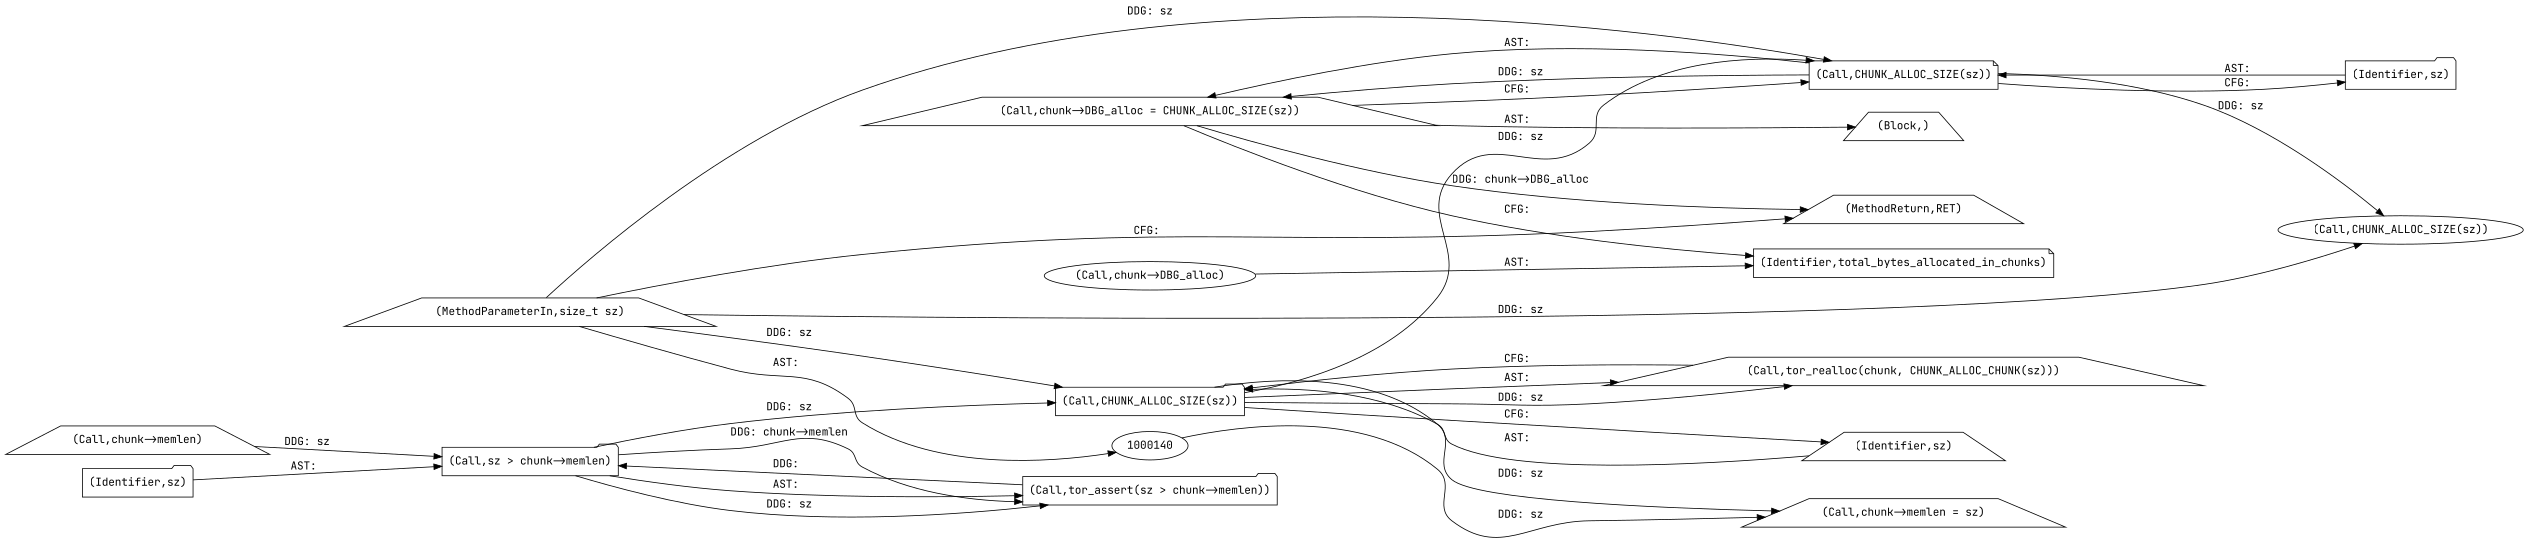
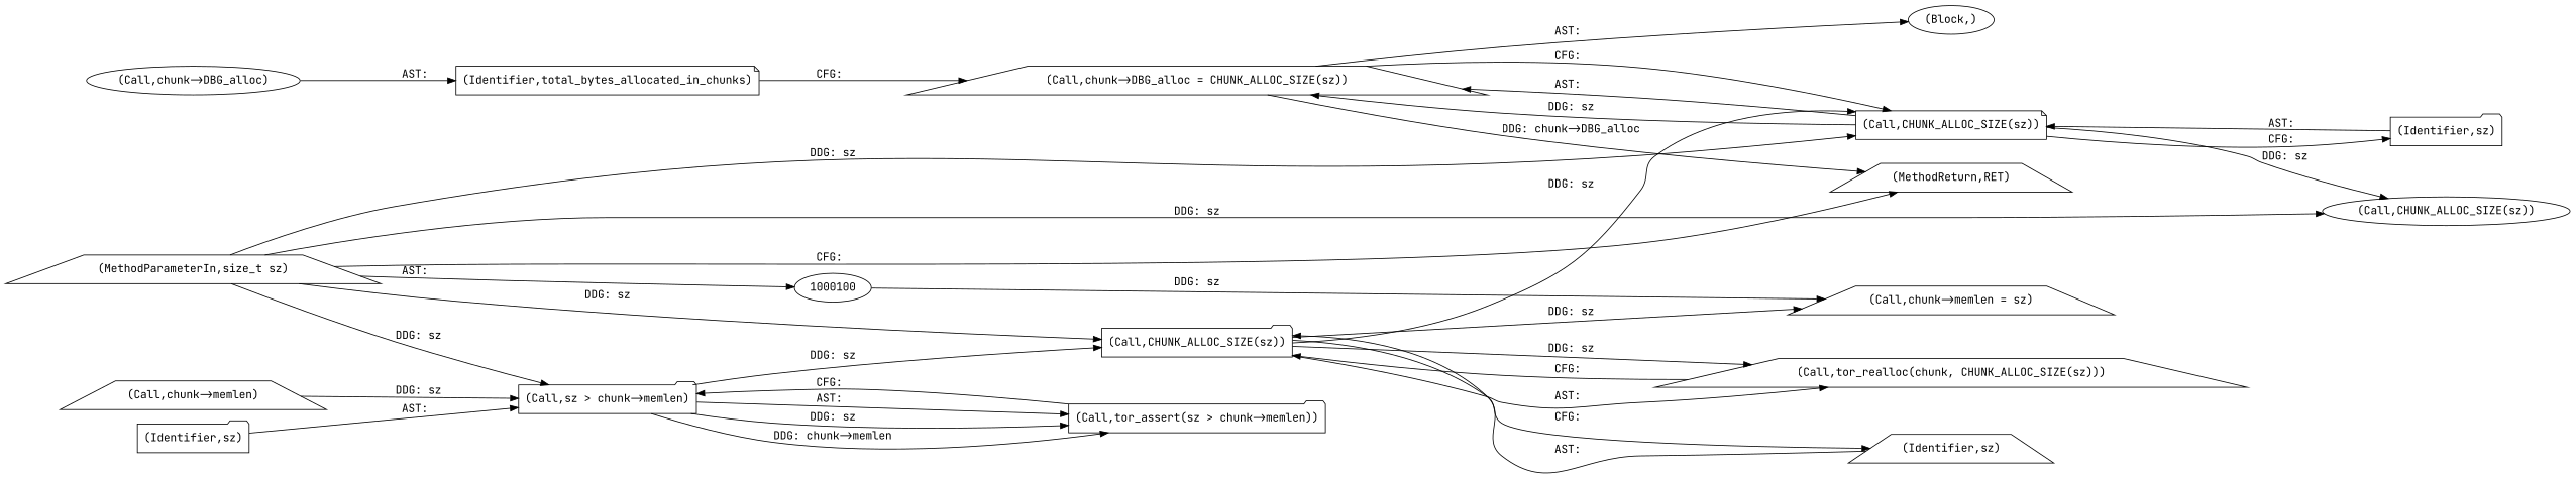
  digraph {
    fontname="JetBrains Mono"
    rankdir=LR
    node [fontname="JetBrains Mono" shape=trapezium]
    edge [fontname="JetBrains Mono"]
    n1 [label="(Call,chunk->DBG_alloc = CHUNK_ALLOC_SIZE(sz))"]
    n2 [label="(Call,CHUNK_ALLOC_SIZE(sz))" shape=note]
    n3 [label="(MethodReturn,RET)"]
-   n4 [label="(Block,)"]
+   n4 [label="(Block,)" shape=ellipse]
    n5 [label="(Call,CHUNK_ALLOC_SIZE(sz))" shape=ellipse]
    n6 [label="(Identifier,sz)" shape=folder]
    n7 [label="(MethodParameterIn,size_t sz)"]
    n8 [label="(Call,CHUNK_ALLOC_SIZE(sz))" shape=folder]
    n9 [label="(Call,sz > chunk->memlen)" shape=folder]
-   1000100 [shape=ellipse label=1000140]
+   1000100 [shape=ellipse]
    n11 [label="(Call,chunk->memlen = sz)"]
    n12 [label="(Identifier,sz)"]
-   n13 [label="(Call,tor_realloc(chunk, CHUNK_ALLOC_CHUNK(sz)))"]
+   n13 [label="(Call,tor_realloc(chunk, CHUNK_ALLOC_SIZE(sz)))"]
    n14 [label="(Call,tor_assert(sz > chunk->memlen))" shape=folder]
    n15 [label="(Call,chunk->memlen)"]
    n16 [label="(Call,chunk->DBG_alloc)" shape=ellipse]
    n17 [label="(Identifier,total_bytes_allocated_in_chunks)" shape=note]
    n18 [label="(Identifier,sz)" shape=folder]
    n1 -> n2 [label="CFG: "]
    n1 -> n3 [label="DDG: chunk->DBG_alloc"]
    n1 -> n4 [label="AST: "]
    n2 -> n1 [label="AST: "]
    n2 -> n1 [label="DDG: sz"]
    n2 -> n5 [label="DDG: sz"]
    n2 -> n6 [label="CFG: "]
    n6 -> n2 [label="AST: "]
    n7 -> n2 [label="DDG: sz"]
    n7 -> n3 [label="CFG: "]
    n7 -> n5 [label="DDG: sz"]
    n7 -> n8 [label="DDG: sz"]
+   n7 -> n9 [label="DDG: sz"]
    n7 -> 1000100 [label="AST: "]
    n8 -> n2 [label="DDG: sz"]
    n8 -> n11 [label="DDG: sz"]
    n8 -> n12 [label="CFG: "]
    n8 -> n13 [label="AST: "]
    n8 -> n13 [label="DDG: sz"]
    n9 -> n8 [label="DDG: sz"]
    n9 -> n14 [label="AST: "]
    n9 -> n14 [label="DDG: sz"]
    n9 -> n14 [label="DDG: chunk->memlen"]
    1000100 -> n11 [label="DDG: sz"]
    n12 -> n8 [label="AST: "]
    n13 -> n8 [label="CFG: "]
-   n14 -> n9 [label="DDG: "]
+   n14 -> n9 [label="CFG: "]
    n15 -> n9 [label="DDG: sz"]
    n16 -> n17 [label="AST: "]
-   n1 -> n17 [label="CFG: "]
+   n17 -> n1 [label="CFG: "]
    n18 -> n9 [label="AST: "]
  }
